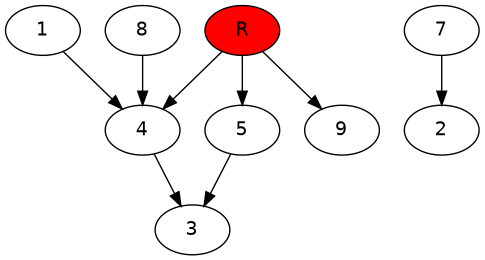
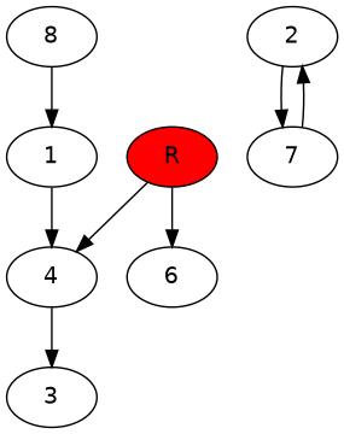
  digraph {
    fontname="DejaVu Sans"
    node [fontname="DejaVu Sans"]
    edge [fontname="DejaVu Sans"]
    1
    4
    3
    2
    7
-   5
    8
    R [fillcolor="#ff0000" style=filled]
-   6 [label=9]
+   6
    1 -> 4
    4 -> 3
+   2 -> 7
    7 -> 2
-   5 -> 3
-   8 -> 4
+   8 -> 1
    R -> 4
-   R -> 5
    R -> 6
  }
